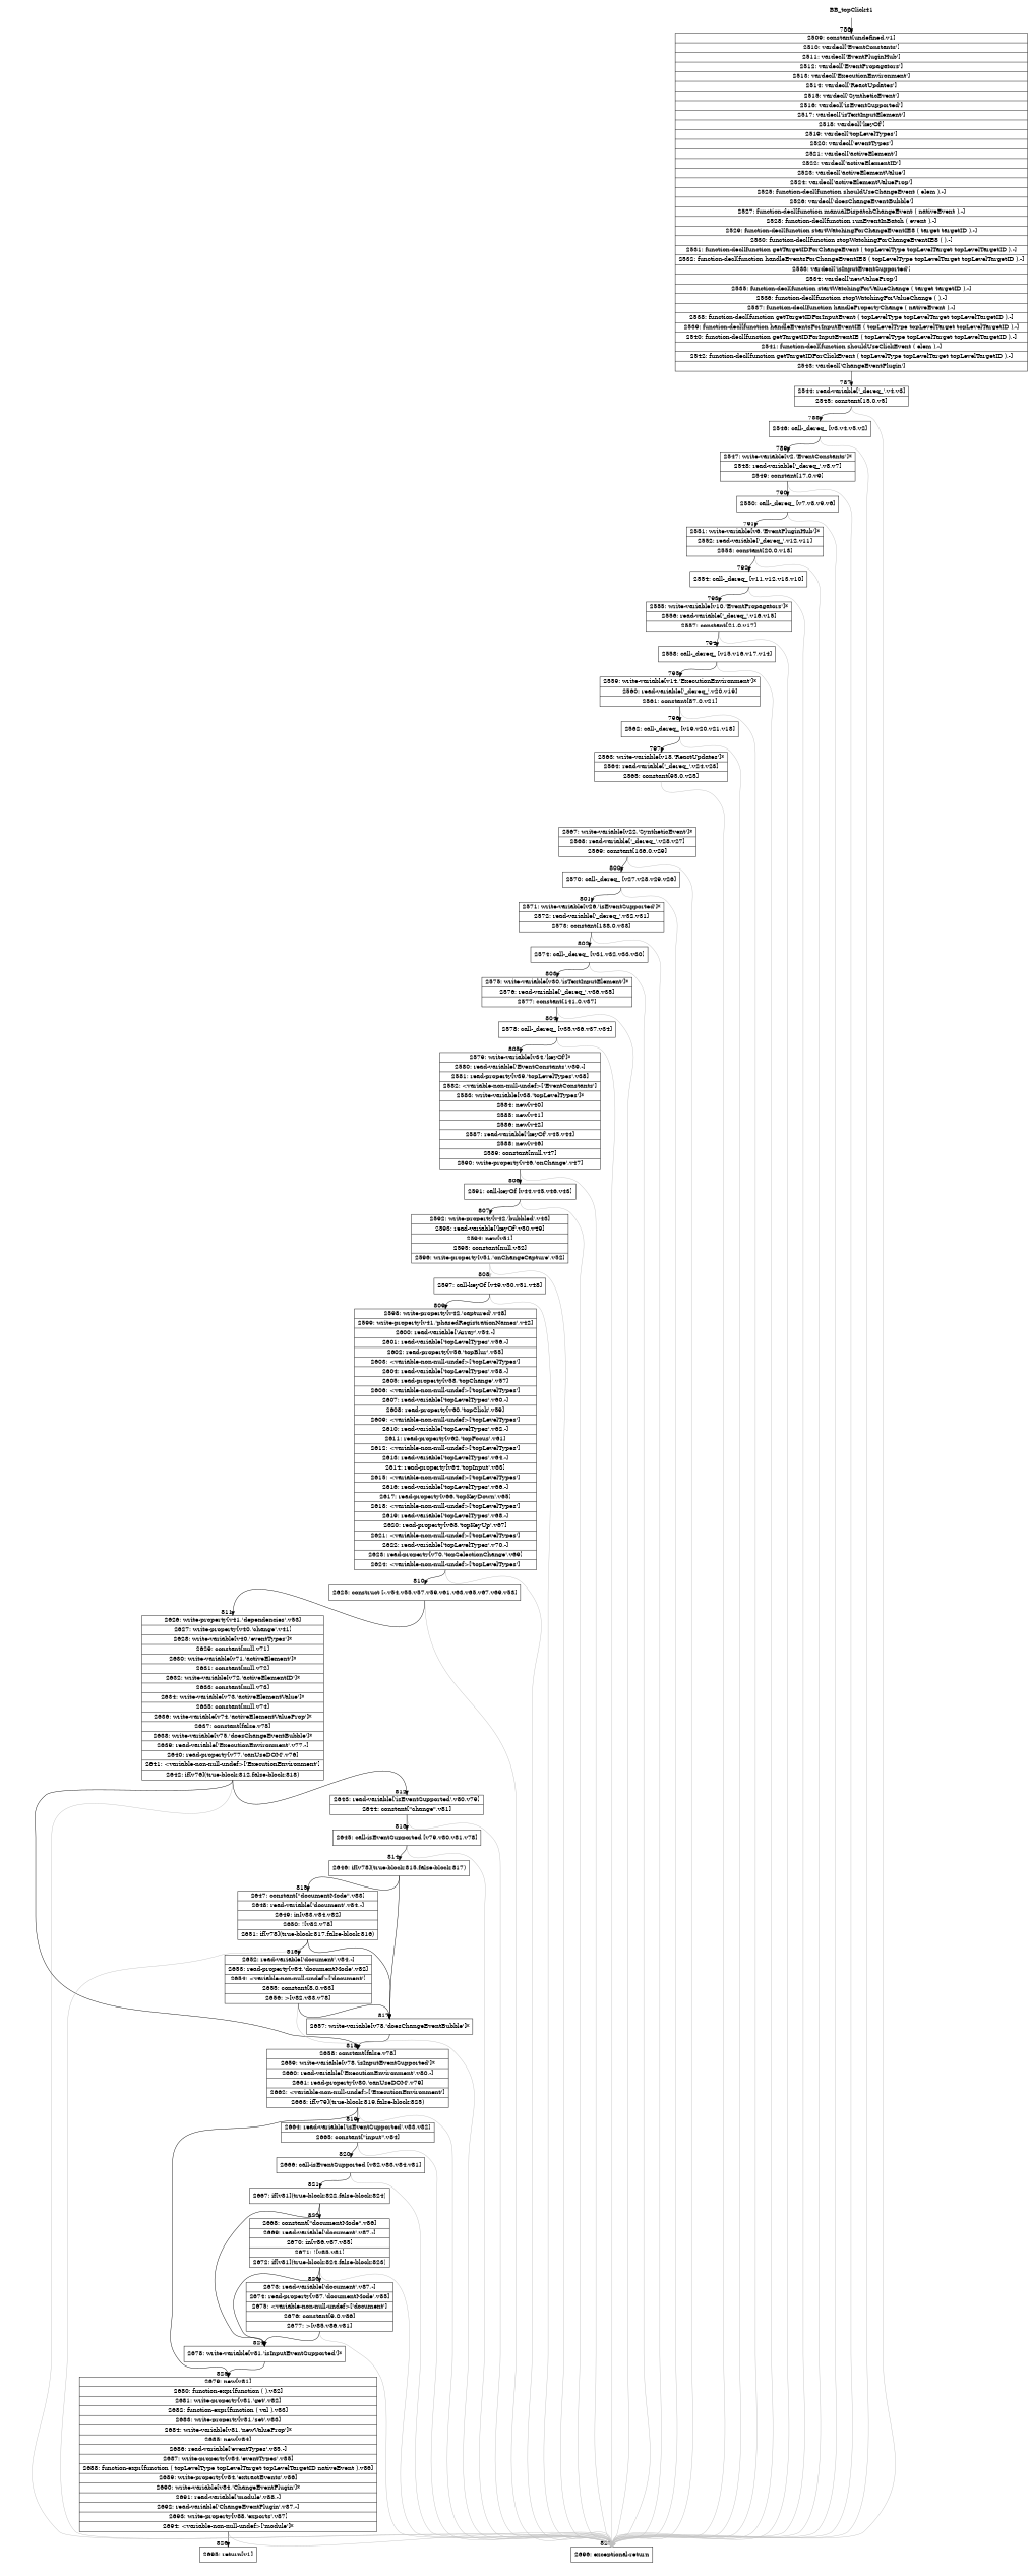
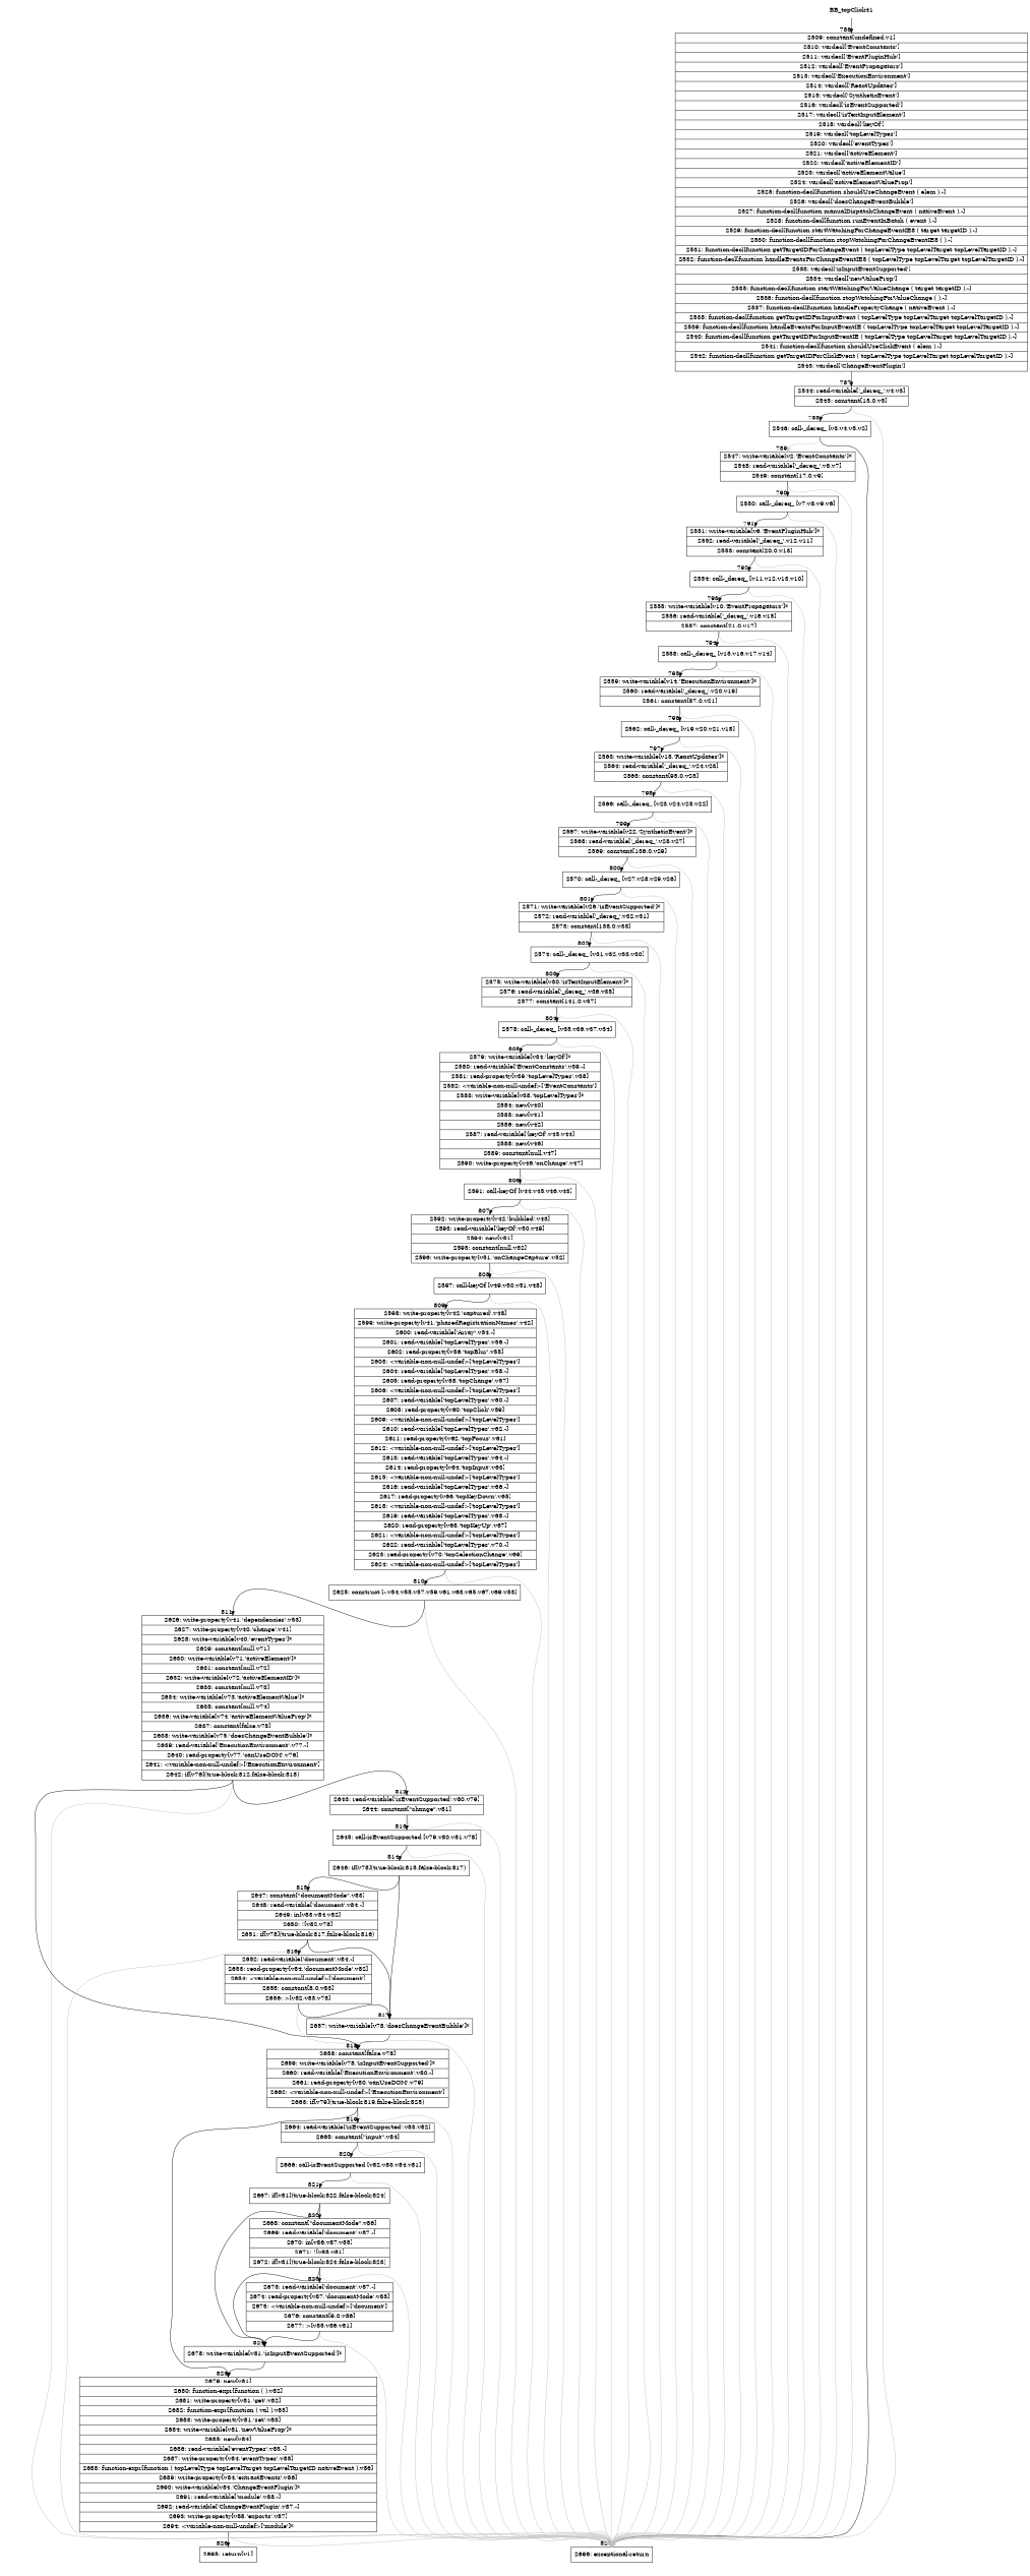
  digraph {
    rankdir=TD
    node [shape=record]
    edge [headport=n tailport=s]
    n1 [label=BB_topClick41 shape=none]
    n2 [label="{2509: constant[undefined,v1]|2510: vardecl['EventConstants']|2511: vardecl['EventPluginHub']|2512: vardecl['EventPropagators']|2513: vardecl['ExecutionEnvironment']|2514: vardecl['ReactUpdates']|2515: vardecl['SyntheticEvent']|2516: vardecl['isEventSupported']|2517: vardecl['isTextInputElement']|2518: vardecl['keyOf']|2519: vardecl['topLevelTypes']|2520: vardecl['eventTypes']|2521: vardecl['activeElement']|2522: vardecl['activeElementID']|2523: vardecl['activeElementValue']|2524: vardecl['activeElementValueProp']|2525: function-decl[function shouldUseChangeEvent ( elem ),-]|2526: vardecl['doesChangeEventBubble']|2527: function-decl[function manualDispatchChangeEvent ( nativeEvent ),-]|2528: function-decl[function runEventInBatch ( event ),-]|2529: function-decl[function startWatchingForChangeEventIE8 ( target targetID ),-]|2530: function-decl[function stopWatchingForChangeEventIE8 ( ),-]|2531: function-decl[function getTargetIDForChangeEvent ( topLevelType topLevelTarget topLevelTargetID ),-]|2532: function-decl[function handleEventsForChangeEventIE8 ( topLevelType topLevelTarget topLevelTargetID ),-]|2533: vardecl['isInputEventSupported']|2534: vardecl['newValueProp']|2535: function-decl[function startWatchingForValueChange ( target targetID ),-]|2536: function-decl[function stopWatchingForValueChange ( ),-]|2537: function-decl[function handlePropertyChange ( nativeEvent ),-]|2538: function-decl[function getTargetIDForInputEvent ( topLevelType topLevelTarget topLevelTargetID ),-]|2539: function-decl[function handleEventsForInputEventIE ( topLevelType topLevelTarget topLevelTargetID ),-]|2540: function-decl[function getTargetIDForInputEventIE ( topLevelType topLevelTarget topLevelTargetID ),-]|2541: function-decl[function shouldUseClickEvent ( elem ),-]|2542: function-decl[function getTargetIDForClickEvent ( topLevelType topLevelTarget topLevelTargetID ),-]|2543: vardecl['ChangeEventPlugin']}"]
    n3 [label="{2544: read-variable['_dereq_',v4,v3]|2545: constant[15.0,v5]}"]
    n4 [label="{2546: call-_dereq_ [v3,v4,v5,v2]}"]
    n5 [label="{2696: exceptional-return}"]
    n6 [label="{2547: write-variable[v2,'EventConstants']*|2548: read-variable['_dereq_',v8,v7]|2549: constant[17.0,v9]}"]
    n7 [label="{2550: call-_dereq_ [v7,v8,v9,v6]}"]
    n8 [label="{2551: write-variable[v6,'EventPluginHub']*|2552: read-variable['_dereq_',v12,v11]|2553: constant[20.0,v13]}"]
    n9 [label="{2554: call-_dereq_ [v11,v12,v13,v10]}"]
    n10 [label="{2555: write-variable[v10,'EventPropagators']*|2556: read-variable['_dereq_',v16,v15]|2557: constant[21.0,v17]}"]
    n11 [label="{2558: call-_dereq_ [v15,v16,v17,v14]}"]
    n12 [label="{2559: write-variable[v14,'ExecutionEnvironment']*|2560: read-variable['_dereq_',v20,v19]|2561: constant[87.0,v21]}"]
    n13 [label="{2562: call-_dereq_ [v19,v20,v21,v18]}"]
    n14 [label="{2563: write-variable[v18,'ReactUpdates']*|2564: read-variable['_dereq_',v24,v23]|2565: constant[95.0,v25]}"]
+   n15 [label="{2566: call-_dereq_ [v23,v24,v25,v22]}"]
    n16 [label="{2567: write-variable[v22,'SyntheticEvent']*|2568: read-variable['_dereq_',v28,v27]|2569: constant[136.0,v29]}"]
    n17 [label="{2570: call-_dereq_ [v27,v28,v29,v26]}"]
    n18 [label="{2571: write-variable[v26,'isEventSupported']*|2572: read-variable['_dereq_',v32,v31]|2573: constant[138.0,v33]}"]
    n19 [label="{2574: call-_dereq_ [v31,v32,v33,v30]}"]
    n20 [label="{2575: write-variable[v30,'isTextInputElement']*|2576: read-variable['_dereq_',v36,v35]|2577: constant[141.0,v37]}"]
    n21 [label="{2578: call-_dereq_ [v35,v36,v37,v34]}"]
    n22 [label="{2579: write-variable[v34,'keyOf']*|2580: read-variable['EventConstants',v39,-]|2581: read-property[v39,'topLevelTypes',v38]|2582: \<variable-non-null-undef\>['EventConstants']|2583: write-variable[v38,'topLevelTypes']*|2584: new[v40]|2585: new[v41]|2586: new[v42]|2587: read-variable['keyOf',v45,v44]|2588: new[v46]|2589: constant[null,v47]|2590: write-property[v46,'onChange',v47]}"]
    n23 [label="{2591: call-keyOf [v44,v45,v46,v43]}"]
    n24 [label="{2592: write-property[v42,'bubbled',v43]|2593: read-variable['keyOf',v50,v49]|2594: new[v51]|2595: constant[null,v52]|2596: write-property[v51,'onChangeCapture',v52]}"]
    n25 [label="{2597: call-keyOf [v49,v50,v51,v48]}"]
    n26 [label="{2598: write-property[v42,'captured',v48]|2599: write-property[v41,'phasedRegistrationNames',v42]|2600: read-variable['Array',v54,-]|2601: read-variable['topLevelTypes',v56,-]|2602: read-property[v56,'topBlur',v55]|2603: \<variable-non-null-undef\>['topLevelTypes']|2604: read-variable['topLevelTypes',v58,-]|2605: read-property[v58,'topChange',v57]|2606: \<variable-non-null-undef\>['topLevelTypes']|2607: read-variable['topLevelTypes',v60,-]|2608: read-property[v60,'topClick',v59]|2609: \<variable-non-null-undef\>['topLevelTypes']|2610: read-variable['topLevelTypes',v62,-]|2611: read-property[v62,'topFocus',v61]|2612: \<variable-non-null-undef\>['topLevelTypes']|2613: read-variable['topLevelTypes',v64,-]|2614: read-property[v64,'topInput',v63]|2615: \<variable-non-null-undef\>['topLevelTypes']|2616: read-variable['topLevelTypes',v66,-]|2617: read-property[v66,'topKeyDown',v65]|2618: \<variable-non-null-undef\>['topLevelTypes']|2619: read-variable['topLevelTypes',v68,-]|2620: read-property[v68,'topKeyUp',v67]|2621: \<variable-non-null-undef\>['topLevelTypes']|2622: read-variable['topLevelTypes',v70,-]|2623: read-property[v70,'topSelectionChange',v69]|2624: \<variable-non-null-undef\>['topLevelTypes']}"]
    n27 [label="{2625: construct [-,v54,v55,v57,v59,v61,v63,v65,v67,v69,v53]}"]
    n28 [label="{2626: write-property[v41,'dependencies',v53]|2627: write-property[v40,'change',v41]|2628: write-variable[v40,'eventTypes']*|2629: constant[null,v71]|2630: write-variable[v71,'activeElement']*|2631: constant[null,v72]|2632: write-variable[v72,'activeElementID']*|2633: constant[null,v73]|2634: write-variable[v73,'activeElementValue']*|2635: constant[null,v74]|2636: write-variable[v74,'activeElementValueProp']*|2637: constant[false,v75]|2638: write-variable[v75,'doesChangeEventBubble']*|2639: read-variable['ExecutionEnvironment',v77,-]|2640: read-property[v77,'canUseDOM',v76]|2641: \<variable-non-null-undef\>['ExecutionEnvironment']|2642: if[v76](true-block:812,false-block:818)}"]
    n29 [label="{2643: read-variable['isEventSupported',v80,v79]|2644: constant[\"change\",v81]}"]
    n30 [label="{2658: constant[false,v78]|2659: write-variable[v78,'isInputEventSupported']*|2660: read-variable['ExecutionEnvironment',v80,-]|2661: read-property[v80,'canUseDOM',v79]|2662: \<variable-non-null-undef\>['ExecutionEnvironment']|2663: if[v79](true-block:819,false-block:825)}"]
    n31 [label="{2645: call-isEventSupported [v79,v80,v81,v78]}"]
    n32 [label="{2664: read-variable['isEventSupported',v83,v82]|2665: constant[\"input\",v84]}"]
    n33 [label="{2679: new[v81]|2680: function-expr[function ( ),v82]|2681: write-property[v81,'get',v82]|2682: function-expr[function ( val ),v83]|2683: write-property[v81,'set',v83]|2684: write-variable[v81,'newValueProp']*|2685: new[v84]|2686: read-variable['eventTypes',v85,-]|2687: write-property[v84,'eventTypes',v85]|2688: function-expr[function ( topLevelType topLevelTarget topLevelTargetID nativeEvent ),v86]|2689: write-property[v84,'extractEvents',v86]|2690: write-variable[v84,'ChangeEventPlugin']*|2691: read-variable['module',v88,-]|2692: read-variable['ChangeEventPlugin',v87,-]|2693: write-property[v88,'exports',v87]|2694: \<variable-non-null-undef\>['module']*}"]
    n34 [label="{2646: if[v78](true-block:815,false-block:817)}"]
    n35 [label="{2666: call-isEventSupported [v82,v83,v84,v81]}"]
    n36 [label="{2695: return[v1]}"]
    n37 [label="{2657: write-variable[v78,'doesChangeEventBubble']*}"]
    n38 [label="{2647: constant[\"documentMode\",v83]|2648: read-variable['document',v84,-]|2649: in[v83,v84,v82]|2650: ![v82,v78]|2651: if[v78](true-block:817,false-block:816)}"]
    n39 [label="{2652: read-variable['document',v84,-]|2653: read-property[v84,'documentMode',v82]|2654: \<variable-non-null-undef\>['document']|2655: constant[8.0,v83]|2656: \>[v82,v83,v78]}"]
    n40 [label="{2667: if[v81](true-block:822,false-block:824)}"]
    n41 [label="{2678: write-variable[v81,'isInputEventSupported']*}"]
    n42 [label="{2668: constant[\"documentMode\",v86]|2669: read-variable['document',v87,-]|2670: in[v86,v87,v85]|2671: ![v85,v81]|2672: if[v81](true-block:824,false-block:823)}"]
    n43 [label="{2673: read-variable['document',v87,-]|2674: read-property[v87,'documentMode',v85]|2675: \<variable-non-null-undef\>['document']|2676: constant[9.0,v86]|2677: \>[v85,v86,v81]}"]
    n1 -> n2 [headlabel="    786"]
    n2 -> n3 [headlabel="      787"]
    n3 -> n4 [headlabel="      788"]
    n3 -> n5 [color=gray headlabel="      827"]
-   n4 -> n5 [color=gray]
-   n4 -> n6 [headlabel="      789"]
+   n4 -> n5 [color=black]
+   n4 -> n6 [headlabel="      789" color=gray]
    n6 -> n5 [color=gray]
    n6 -> n7 [headlabel="      790"]
    n7 -> n5 [color=gray]
    n7 -> n8 [headlabel="      791"]
    n8 -> n5 [color=gray]
    n8 -> n9 [headlabel="      792"]
    n9 -> n5 [color=gray]
    n9 -> n10 [headlabel="      793"]
    n10 -> n5 [color=gray]
    n10 -> n11 [headlabel="      794"]
    n11 -> n5 [color=gray]
    n11 -> n12 [headlabel="      795"]
    n12 -> n5 [color=gray]
    n12 -> n13 [headlabel="      796"]
    n13 -> n5 [color=gray]
    n13 -> n14 [headlabel="      797"]
    n14 -> n5 [color=gray]
+   n14 -> n15 [headlabel="      798"]
+   n15 -> n5 [color=gray]
+   n15 -> n16 [headlabel="      799"]
    n16 -> n5 [color=gray]
    n16 -> n17 [headlabel="      800"]
    n17 -> n5 [color=gray]
    n17 -> n18 [headlabel="      801"]
    n18 -> n5 [color=gray]
    n18 -> n19 [headlabel="      802"]
    n19 -> n5 [color=gray]
    n19 -> n20 [headlabel="      803"]
    n20 -> n5 [color=gray]
    n20 -> n21 [headlabel="      804"]
    n21 -> n5 [color=gray]
    n21 -> n22 [headlabel="      805"]
    n22 -> n5 [color=gray]
    n22 -> n23 [headlabel="      806"]
    n23 -> n5 [color=gray]
    n23 -> n24 [headlabel="      807"]
    n24 -> n5 [color=gray]
-   n24 -> n25 [headlabel="      808" color=gray]
+   n24 -> n25 [headlabel="      808"]
    n25 -> n5 [color=gray]
    n25 -> n26 [headlabel="      809"]
    n26 -> n5 [color=gray]
    n26 -> n27 [headlabel="      810"]
    n27 -> n5 [color=gray]
    n27 -> n28 [headlabel="      811"]
    n28 -> n5 [color=gray]
    n28 -> n29 [headlabel="      812"]
    n28 -> n30 [headlabel="      818"]
    n29 -> n5 [color=gray]
    n29 -> n31 [headlabel="      813"]
    n30 -> n5 [color=gray]
    n30 -> n32 [headlabel="      819"]
    n30 -> n33 [headlabel="      825"]
    n31 -> n5 [color=gray]
    n31 -> n34 [headlabel="      814"]
    n32 -> n5 [color=gray]
    n32 -> n35 [headlabel="      820"]
    n33 -> n5 [color=gray]
    n33 -> n36 [headlabel="      826"]
    n34 -> n37 [headlabel="      817"]
    n34 -> n38 [headlabel="      815"]
    n35 -> n5 [color=gray]
    n35 -> n40 [headlabel="      821"]
    n37 -> n30
    n38 -> n5 [color=gray]
    n38 -> n37
    n38 -> n39 [headlabel="      816"]
    n39 -> n5 [color=gray]
    n39 -> n37
    n40 -> n41 [headlabel="      824"]
    n40 -> n42 [headlabel="      822"]
    n41 -> n33
    n42 -> n5 [color=gray]
    n42 -> n41
    n42 -> n43 [headlabel="      823"]
    n43 -> n5 [color=gray]
    n43 -> n41
  }
